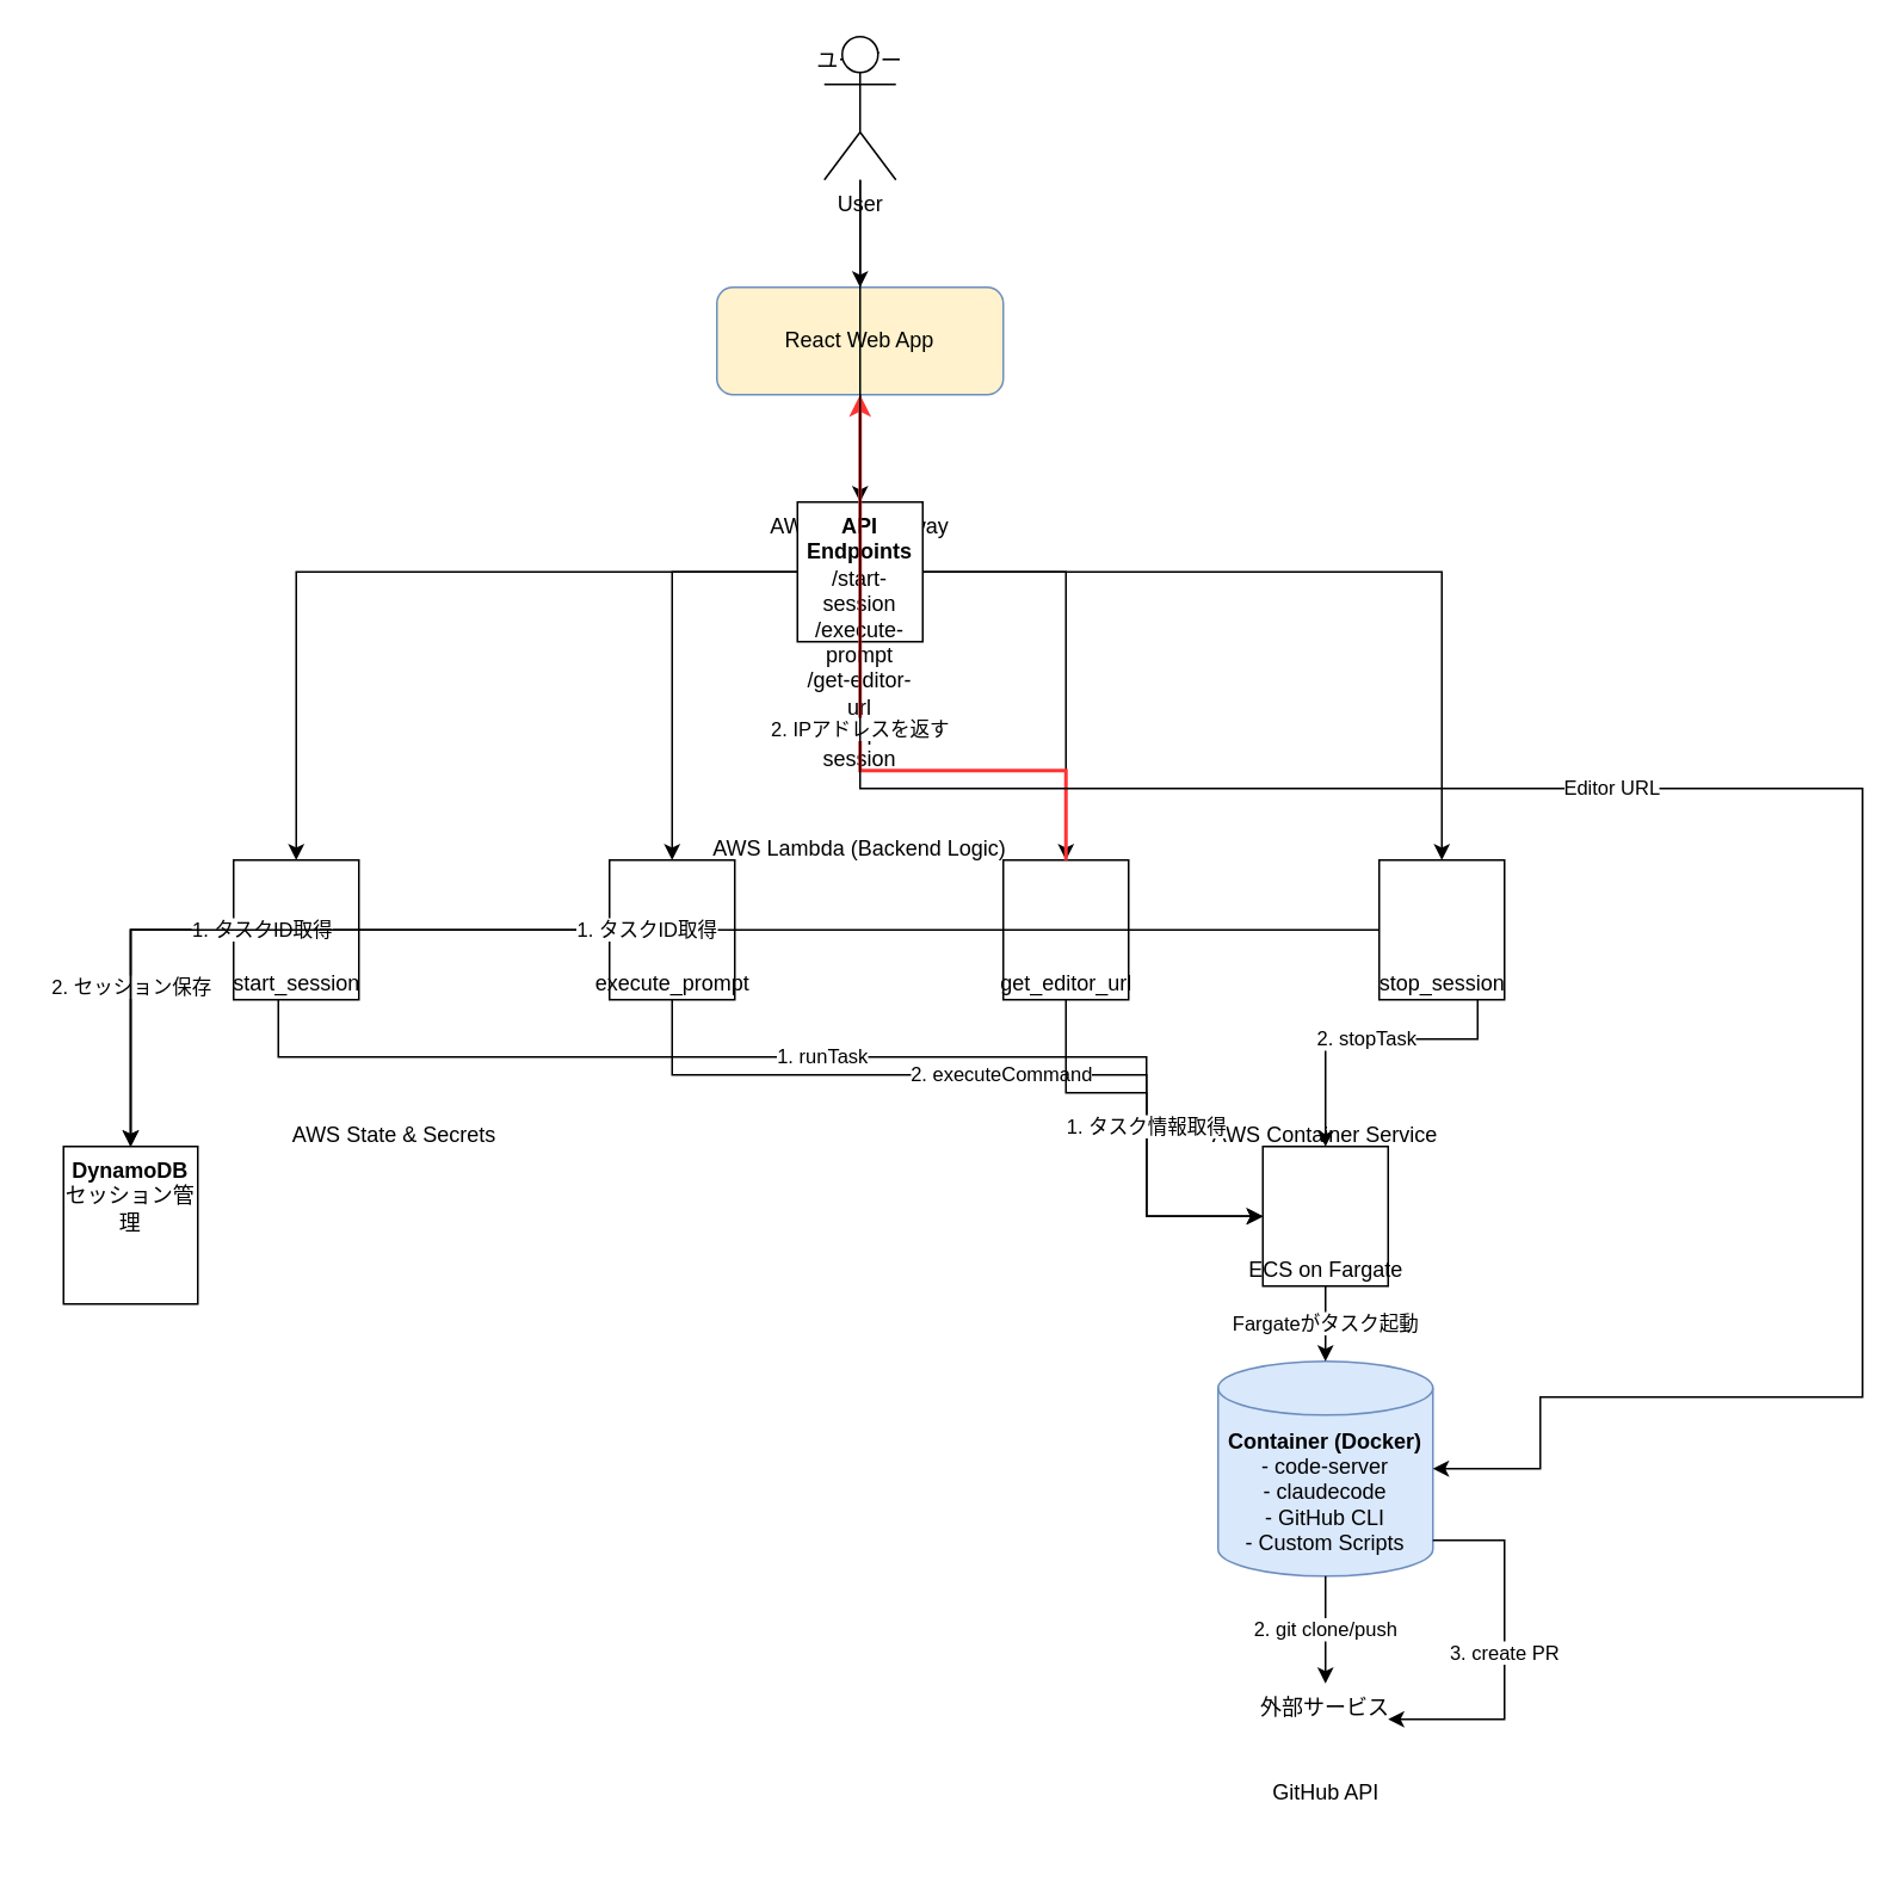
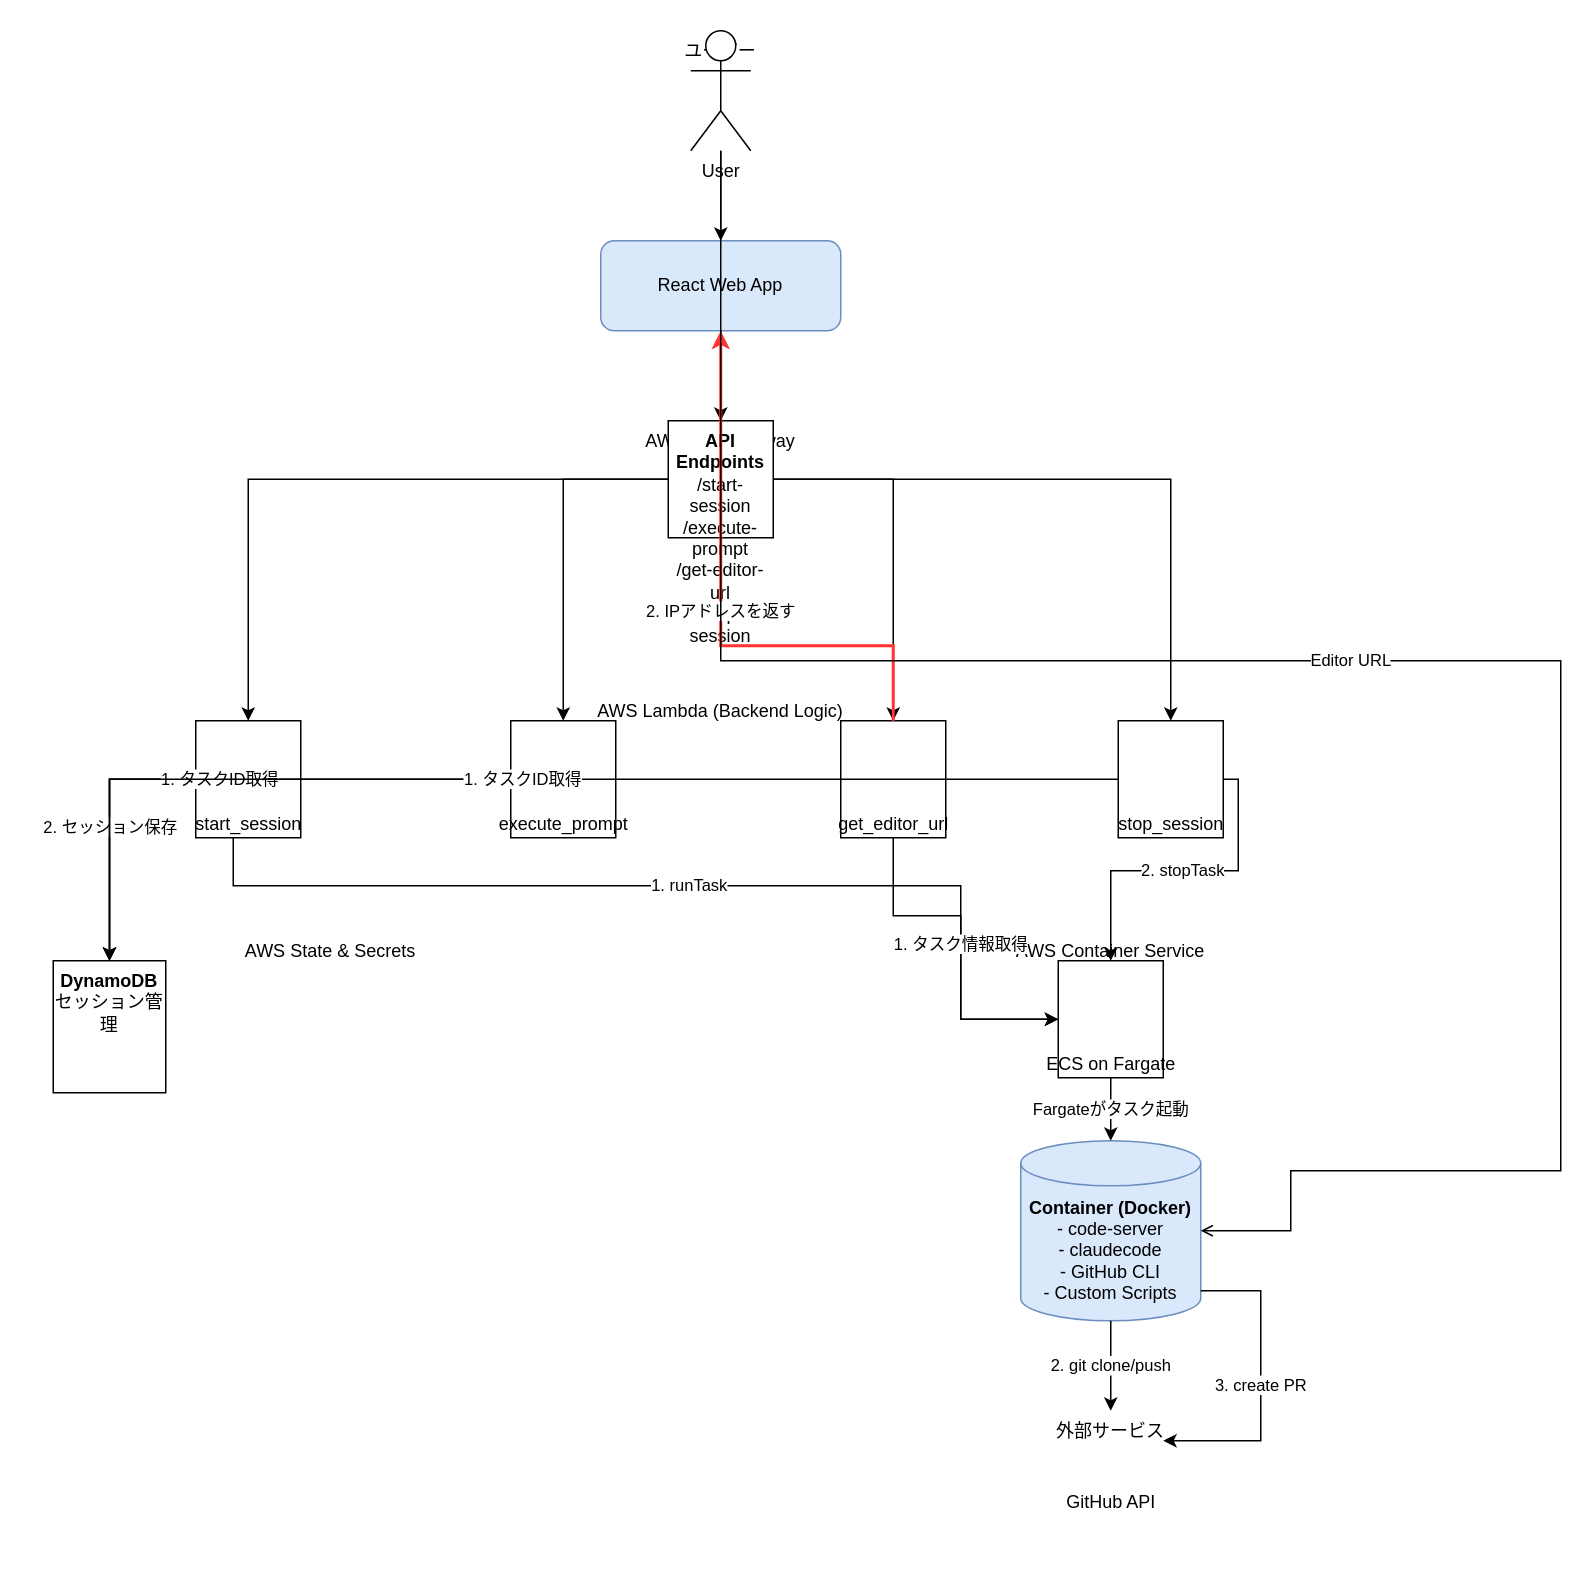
  <mxCell id="0" />
  <mxCell id="1" parent="0" />
  <mxCell id="2" value="ユーザー" style="group" vertex="1" connectable="0" parent="1"><mxGeometry x="420" y="20" width="120" height="80" as="geometry" /></mxCell>
  <mxCell id="3" value="User" style="shape=umlActor;verticalLabelPosition=bottom;verticalAlign=top;html=1;outlineConnect=0;" vertex="1" parent="2"><mxGeometry x="40" y="" width="40" height="80" as="geometry" /></mxCell>
  <mxCell id="4" value="フロントエンド" style="group" vertex="1" connectable="0" parent="1"><mxGeometry x="400" y="160" width="160" height="60" as="geometry" /></mxCell>
- <mxCell id="5" value="React Web App" style="rounded=1;whiteSpace=wrap;html=1;fillColor=#fff2cc;strokeColor=#6c8ebf;" vertex="1" parent="4"><mxGeometry y="" width="160" height="60" as="geometry" /></mxCell>
+ <mxCell id="5" value="React Web App" style="rounded=1;whiteSpace=wrap;html=1;fillColor=#dae8fc;strokeColor=#6c8ebf;" vertex="1" parent="4"><mxGeometry y="" width="160" height="60" as="geometry" /></mxCell>
  <mxCell id="6" value="AWS API Gateway" style="group" vertex="1" connectable="0" parent="1"><mxGeometry x="360" y="280" width="240" height="120" as="geometry" /></mxCell>
  <mxCell id="7" value="&lt;b&gt;API Endpoints&lt;/b&gt;&lt;br&gt;/start-session&lt;br&gt;/execute-prompt&lt;br&gt;/get-editor-url&lt;br&gt;/stop-session" style="shape=mxgraph.aws25.api_gateway;html=1;align=center;verticalAlign=top;dashed=0;whiteSpace=wrap;" vertex="1" parent="6"><mxGeometry x="85" y="" width="70" height="78" as="geometry" /></mxCell>
  <mxCell id="8" value="AWS Lambda (Backend Logic)" style="group" vertex="1" connectable="0" parent="1"><mxGeometry x="120" y="460" width="720" height="100" as="geometry" /></mxCell>
  <mxCell id="9" value="start_session" style="shape=mxgraph.aws25.lambda;html=1;dashed=0;verticalAlign=bottom;align=center;labelPosition=center;verticalLabelPosition=middle;" vertex="1" parent="8"><mxGeometry x="10" y="20" width="70" height="78" as="geometry" /></mxCell>
  <mxCell id="10" value="execute_prompt" style="shape=mxgraph.aws25.lambda;html=1;dashed=0;verticalAlign=bottom;align=center;labelPosition=center;verticalLabelPosition=middle;" vertex="1" parent="8"><mxGeometry x="220" y="20" width="70" height="78" as="geometry" /></mxCell>
  <mxCell id="11" value="get_editor_url" style="shape=mxgraph.aws25.lambda;html=1;dashed=0;verticalAlign=bottom;align=center;labelPosition=center;verticalLabelPosition=middle;" vertex="1" parent="8"><mxGeometry x="440" y="20" width="70" height="78" as="geometry" /></mxCell>
- <mxCell id="12" value="stop_session" style="shape=mxgraph.aws25.lambda;html=1;dashed=0;verticalAlign=bottom;align=center;labelPosition=center;verticalLabelPosition=middle;" vertex="1" parent="8"><mxGeometry x="650" y="20" width="70" height="78" as="geometry" /></mxCell>
+ <mxCell id="12" value="stop_session" style="shape=mxgraph.aws25.lambda;html=1;dashed=0;verticalAlign=bottom;align=center;labelPosition=center;verticalLabelPosition=middle;" vertex="1" parent="8"><mxGeometry x="625" y="20" width="70" height="78" as="geometry" /></mxCell>
  <mxCell id="13" value="AWS State &amp; Secrets" style="group" vertex="1" connectable="0" parent="1"><mxGeometry x="20" y="620" width="400" height="120" as="geometry" /></mxCell>
  <mxCell id="14" value="&lt;b&gt;DynamoDB&lt;/b&gt;&lt;br&gt;セッション管理" style="shape=mxgraph.aws25.dynamodb;html=1;dashed=0;verticalAlign=top;align=center;whiteSpace=wrap;" vertex="1" parent="13"><mxGeometry x="15" y="20" width="75" height="88" as="geometry" /></mxCell>
  <mxCell id="15" value="AWS Container Service" style="group" vertex="1" connectable="0" parent="1"><mxGeometry x="540" y="620" width="400" height="260" as="geometry" /></mxCell>
  <mxCell id="16" value="ECS on Fargate" style="shape=mxgraph.aws25.elastic_container_service;html=1;dashed=0;verticalAlign=bottom;align=center;" vertex="1" parent="15"><mxGeometry x="165" y="20" width="70" height="78" as="geometry" /></mxCell>
  <mxCell id="17" value="&lt;b&gt;Container (Docker)&lt;/b&gt;&lt;br&gt;- code-server&lt;br&gt;- claudecode&lt;br&gt;- GitHub CLI&lt;br&gt;- Custom Scripts" style="shape=cylinder3;size=15;whiteSpace=wrap;html=1;boundedLbl=1;backgroundOutline=1;fillColor=#dae8fc;strokeColor=#6c8ebf;" vertex="1" parent="15"><mxGeometry x="140" y="140" width="120" height="120" as="geometry" /></mxCell>
  <mxCell id="18" value="外部サービス" style="group" vertex="1" connectable="0" parent="1"><mxGeometry x="620" y="940" width="240" height="100" as="geometry" /></mxCell>
  <mxCell id="19" value="GitHub API" style="shape=image;html=1;verticalAlign=bottom;verticalLabelPosition=middle;labelBackgroundColor=#ffffff;image=https://cdn-icons-png.flaticon.com/512/25/25231.png" vertex="1" parent="18"><mxGeometry x="85" y="" width="70" height="70" as="geometry" /></mxCell>
  <mxCell id="20" style="edgeStyle=orthogonalEdgeStyle;rounded=0;orthogonalLoop=1;jettySize=auto;html=1;entryX=0.5;entryY=0;entryDx=0;entryDy=0;" edge="1" parent="1" source="3" target="5"><mxGeometry relative="1" as="geometry" /></mxCell>
  <mxCell id="21" style="edgeStyle=orthogonalEdgeStyle;rounded=0;orthogonalLoop=1;jettySize=auto;html=1;entryX=0.5;entryY=0;entryDx=0;entryDy=0;" edge="1" parent="1" source="5" target="7"><mxGeometry relative="1" as="geometry" /></mxCell>
  <mxCell id="22" style="edgeStyle=orthogonalEdgeStyle;rounded=0;orthogonalLoop=1;jettySize=auto;html=1;entryX=0.5;entryY=0;entryDx=0;entryDy=0;" edge="1" parent="1" source="7" target="9"><mxGeometry relative="1" as="geometry" /></mxCell>
  <mxCell id="23" style="edgeStyle=orthogonalEdgeStyle;rounded=0;orthogonalLoop=1;jettySize=auto;html=1;entryX=0.5;entryY=0;entryDx=0;entryDy=0;" edge="1" parent="1" source="7" target="10"><mxGeometry relative="1" as="geometry" /></mxCell>
  <mxCell id="24" style="edgeStyle=orthogonalEdgeStyle;rounded=0;orthogonalLoop=1;jettySize=auto;html=1;entryX=0.5;entryY=0;entryDx=0;entryDy=0;" edge="1" parent="1" source="7" target="11"><mxGeometry relative="1" as="geometry" /></mxCell>
  <mxCell id="25" style="edgeStyle=orthogonalEdgeStyle;rounded=0;orthogonalLoop=1;jettySize=auto;html=1;entryX=0.5;entryY=0;entryDx=0;entryDy=0;" edge="1" parent="1" source="7" target="12"><mxGeometry relative="1" as="geometry" /></mxCell>
  <mxCell id="26" value="1. runTask" style="edgeStyle=orthogonalEdgeStyle;rounded=0;orthogonalLoop=1;jettySize=auto;html=1;" edge="1" parent="1" source="9" target="16"><mxGeometry relative="1" as="geometry"><mxPoint as="targetPoint" x="555" y="570" /><Array as="points"><mxPoint x="155" y="590" /><mxPoint x="640" y="590" /></Array></mxGeometry></mxCell>
  <mxCell id="27" value="2. セッション保存" style="edgeStyle=orthogonalEdgeStyle;rounded=0;orthogonalLoop=1;jettySize=auto;html=1;" edge="1" parent="1" source="9" target="14"><mxGeometry relative="1" as="geometry" /></mxCell>
  <mxCell id="28" value="1. タスクID取得" style="edgeStyle=orthogonalEdgeStyle;rounded=0;orthogonalLoop=1;jettySize=auto;html=1;" edge="1" parent="1" source="10" target="14"><mxGeometry relative="1" as="geometry" /></mxCell>
- <mxCell id="29" value="2. executeCommand" style="edgeStyle=orthogonalEdgeStyle;rounded=0;orthogonalLoop=1;jettySize=auto;html=1;" edge="1" parent="1" source="10" target="16"><mxGeometry relative="1" as="geometry"><Array as="points"><mxPoint x="375" y="600" /><mxPoint x="640" y="600" /></Array></mxGeometry></mxCell>
  <mxCell id="30" value="1. タスク情報取得" style="edgeStyle=orthogonalEdgeStyle;rounded=0;orthogonalLoop=1;jettySize=auto;html=1;" edge="1" parent="1" source="11" target="16"><mxGeometry relative="1" as="geometry"><Array as="points"><mxPoint x="595" y="610" /><mxPoint x="640" y="610" /></Array></mxGeometry></mxCell>
  <mxCell id="31" value="2. IPアドレスを返す" style="edgeStyle=orthogonalEdgeStyle;rounded=0;orthogonalLoop=1;jettySize=auto;html=1;strokeColor=#FF3333;strokeWidth=2;" edge="1" parent="1" source="11" target="5"><mxGeometry relative="1" as="geometry"><Array as="points"><mxPoint x="595" y="430" /><mxPoint x="480" y="430" /></Array></mxGeometry></mxCell>
  <mxCell id="32" value="1. タスクID取得" style="edgeStyle=orthogonalEdgeStyle;rounded=0;orthogonalLoop=1;jettySize=auto;html=1;" edge="1" parent="1" source="12" target="14"><mxGeometry relative="1" as="geometry" /></mxCell>
  <mxCell id="33" value="2. stopTask" style="edgeStyle=orthogonalEdgeStyle;rounded=0;orthogonalLoop=1;jettySize=auto;html=1;" edge="1" parent="1" source="12" target="16"><mxGeometry relative="1" as="geometry"><Array as="points"><mxPoint x="825" y="580" /><mxPoint x="740" y="580" /></Array></mxGeometry></mxCell>
  <mxCell id="34" value="Fargateがタスク起動" style="edgeStyle=orthogonalEdgeStyle;rounded=0;orthogonalLoop=1;jettySize=auto;html=1;" edge="1" parent="1" source="16" target="17"><mxGeometry relative="1" as="geometry" /></mxCell>
  <mxCell id="35" value="2. git clone/push" style="edgeStyle=orthogonalEdgeStyle;rounded=0;orthogonalLoop=1;jettySize=auto;html=1;" edge="1" parent="1" source="17" target="19"><mxGeometry relative="1" as="geometry" /></mxCell>
  <mxCell id="36" value="3. create PR" style="edgeStyle=orthogonalEdgeStyle;rounded=0;orthogonalLoop=1;jettySize=auto;html=1;" edge="1" parent="1" source="17" target="19"><mxGeometry relative="1" as="geometry"><Array as="points"><mxPoint x="840" y="860" /><mxPoint x="840" y="960" /><mxPoint x="760" y="960" /></Array></mxGeometry></mxCell>
- <mxCell id="37" value="Editor URL" style="edgeStyle=orthogonalEdgeStyle;rounded=0;orthogonalLoop=1;jettySize=auto;html=1;" edge="1" parent="1" source="3" target="17"><mxGeometry relative="1" as="geometry"><Array as="points"><mxPoint x="480" y="440" /><mxPoint x="1040" y="440" /><mxPoint x="1040" y="780" /><mxPoint x="860" y="780" /></Array></mxGeometry></mxCell>
+ <mxCell id="37" value="Editor URL" style="edgeStyle=orthogonalEdgeStyle;rounded=0;orthogonalLoop=1;jettySize=auto;html=1;endArrow=open;" edge="1" parent="1" source="3" target="17"><mxGeometry relative="1" as="geometry"><Array as="points"><mxPoint x="480" y="440" /><mxPoint x="1040" y="440" /><mxPoint x="1040" y="780" /><mxPoint x="860" y="780" /></Array></mxGeometry></mxCell>
